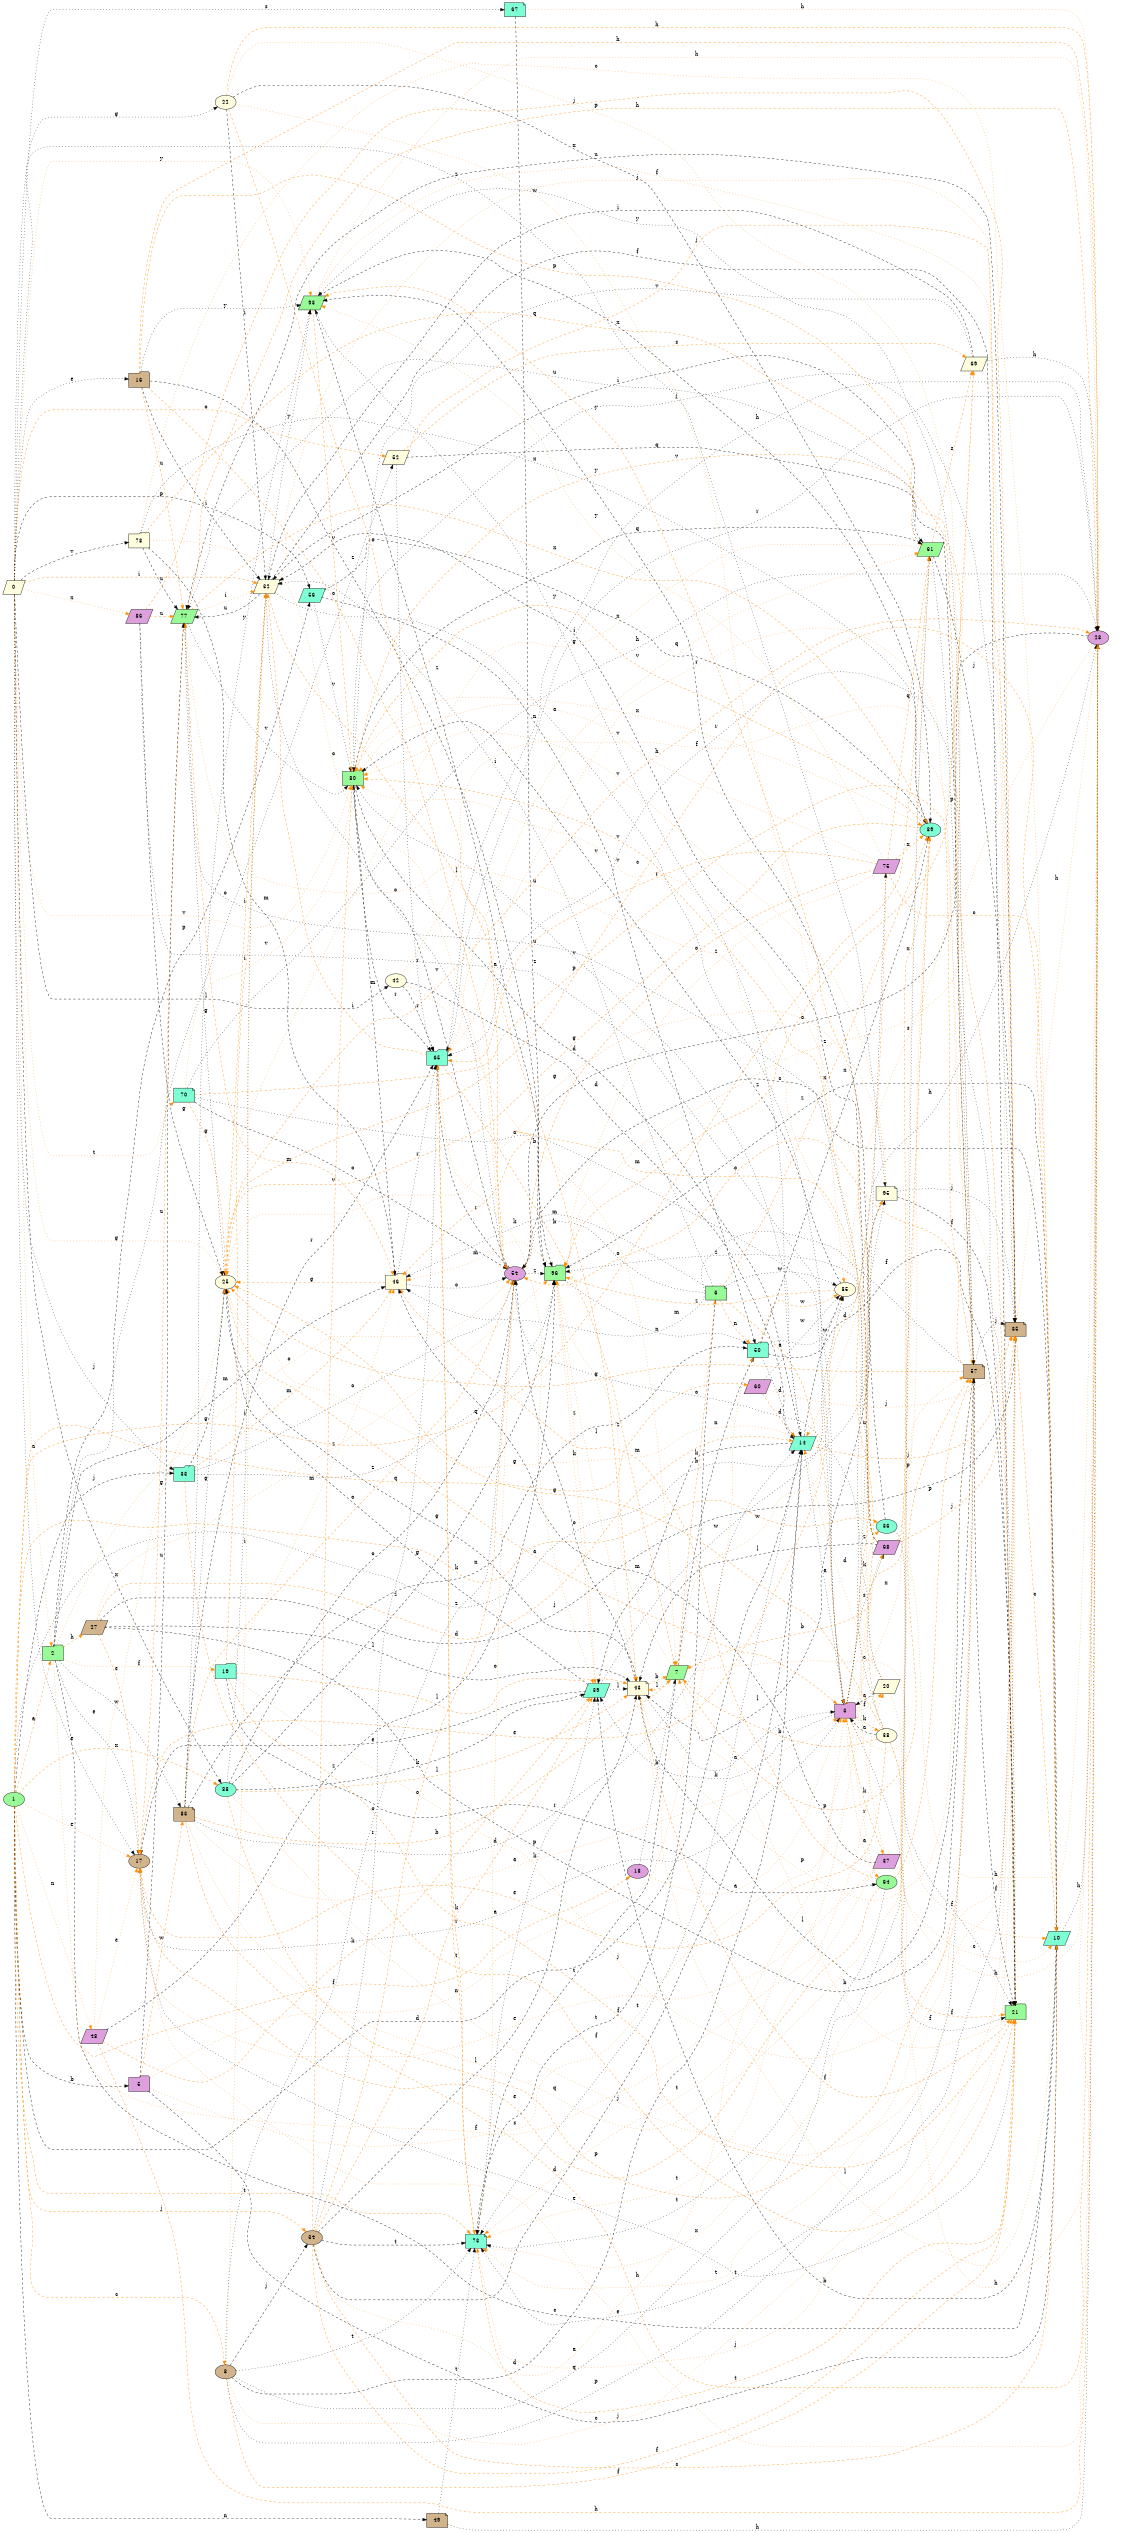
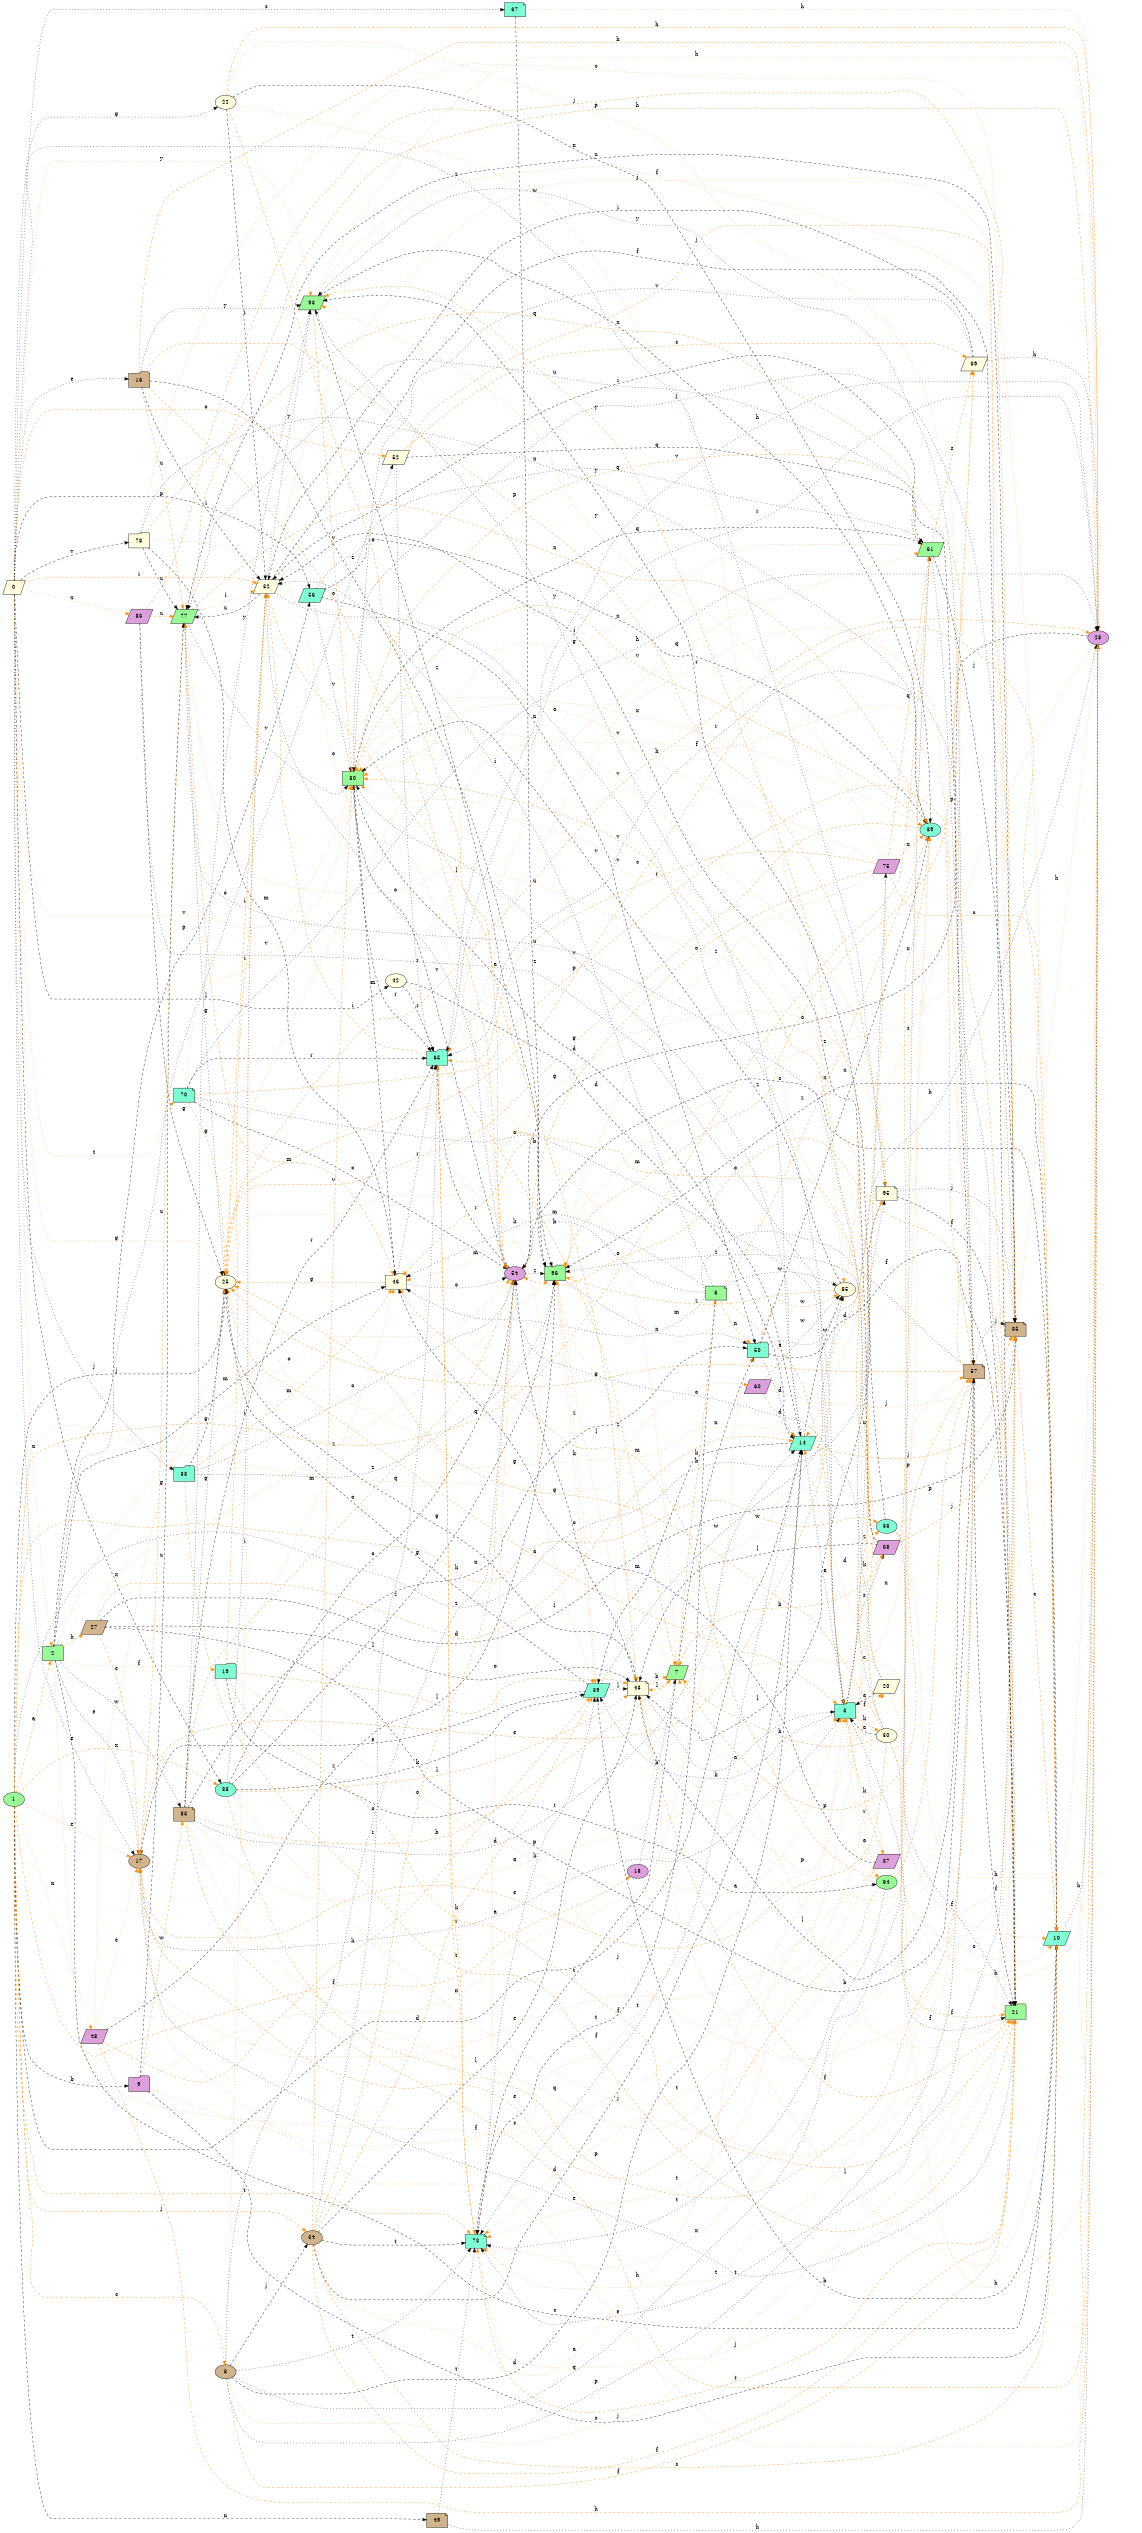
  strict digraph {
    rankdir=LR
    node [fillcolor=lightyellow shape=parallelogram style=filled]
    edge [color=darkorange style=dashed]
    2 [fillcolor=palegreen shape=folder]
    0
    16 [fillcolor=tan shape=folder]
    17 [fillcolor=tan shape=ellipse]
    22 [shape=ellipse]
    25 [shape=ellipse]
    32
    33 [fillcolor=aquamarine shape=folder]
    42 [shape=ellipse]
    52
    56 [fillcolor=aquamarine]
    67 [fillcolor=aquamarine shape=note]
    70 [fillcolor=aquamarine shape=note]
    78 [shape=folder]
    80 [fillcolor=palegreen shape=folder]
    86 [fillcolor=plum]
    88 [fillcolor=aquamarine shape=ellipse]
    93 [fillcolor=palegreen]
    95 [shape=note]
    10 [fillcolor=aquamarine]
    19 [fillcolor=aquamarine shape=folder]
    20
    27 [fillcolor=tan]
    46 [shape=folder]
    54 [fillcolor=plum shape=ellipse]
    83 [fillcolor=tan shape=note]
    57 [fillcolor=tan shape=note]
    77 [fillcolor=palegreen]
    96 [fillcolor=palegreen shape=folder]
    28 [fillcolor=plum shape=ellipse]
-   3 [fillcolor=plum shape=folder]
+   3 [fillcolor=aquamarine shape=folder]
    89 [fillcolor=aquamarine shape=ellipse]
    85 [shape=ellipse]
    21 [fillcolor=palegreen shape=folder]
    43 [shape=note]
    35 [fillcolor=tan shape=note]
    14 [fillcolor=aquamarine]
    7 [fillcolor=palegreen]
    65 [fillcolor=aquamarine shape=folder]
    61 [fillcolor=palegreen]
    69
    50 [fillcolor=aquamarine shape=folder]
    39 [fillcolor=aquamarine]
    1 [fillcolor=palegreen shape=ellipse]
-   5 [fillcolor=plum shape=folder]
+   5 [fillcolor=plum shape=folder label=9]
    8 [fillcolor=tan shape=ellipse]
    18 [fillcolor=plum shape=ellipse]
    34 [fillcolor=tan shape=ellipse]
    36 [fillcolor=aquamarine shape=ellipse]
    48 [fillcolor=plum]
    49 [fillcolor=tan shape=note]
    60 [fillcolor=plum]
    73 [fillcolor=aquamarine shape=note]
    68 [fillcolor=plum]
    64 [fillcolor=palegreen shape=ellipse]
    37 [fillcolor=plum]
-   38 [shape=ellipse]
+   38 [shape=ellipse label=30]
    75 [fillcolor=plum]
    6 [fillcolor=palegreen shape=note]
    2 -> 17 [color=black label=e style=dotted]
    2 -> 52 [color=black label=o style=dotted]
    2 -> 56 [color=black label=p]
    2 -> 10 [color=black label=c]
    2 -> 19 [label=f style=dotted]
    2 -> 20 [label=f style=dotted]
    2 -> 27 [label=h]
    2 -> 46 [color=black label=m]
    2 -> 54 [label=o style=dotted]
    2 -> 83 [color=black label=w style=dotted]
    0 -> 2 [label=a style=dotted]
    0 -> 16 [color=black label=e style=dotted]
    0 -> 17 [color=black label=e style=dotted]
    0 -> 22 [color=black label=g style=dotted]
    0 -> 25 [label=g style=dotted]
    0 -> 32 [label=i]
    0 -> 33 [color=black label=j style=dotted]
    0 -> 42 [color=black label=l]
    0 -> 52 [label=o]
    0 -> 56 [color=black label=p]
    0 -> 67 [color=black label=s style=dotted]
    0 -> 70 [label=t style=dotted]
    0 -> 78 [color=black label=v]
    0 -> 80 [label=v style=dotted]
    0 -> 86 [label=x style=dotted]
    0 -> 88 [color=black label=x]
    0 -> 93 [label=y style=dotted]
    0 -> 95 [color=black label=z style=dotted]
    16 -> 32 [color=black label=i]
    16 -> 93 [color=black label=y style=dotted]
    16 -> 54 [label=o]
-   16 -> 57 [label=p]
+   16 -> 95 [label=p]
    16 -> 77 [label=u]
    16 -> 96 [color=black label=z]
    16 -> 28 [label=h]
    17 -> 77 [label=u]
    17 -> 3 [color=black label=a style=dotted]
    22 -> 32 [color=black label=i]
    22 -> 54 [label=o]
    22 -> 57 [label=p style=dotted]
    22 -> 28 [label=h]
    22 -> 89 [color=black label=x]
    22 -> 85 [label=w style=dotted]
    25 -> 32 [label=i]
    25 -> 10 [label=c]
    25 -> 28 [label=h]
    25 -> 3 [label=a]
    32 -> 93 [color=black label=y style=dotted]
    32 -> 54 [color=black label=o style=dotted]
    32 -> 77 [color=black label=u]
    32 -> 3 [color=black label=a style=dotted]
    32 -> 21 [color=black label=f]
    32 -> 43 [label=l]
    32 -> 35 [label=j style=dotted]
    33 -> 25 [color=black label=g]
    33 -> 46 [label=m]
    33 -> 54 [color=black label=o style=dotted]
    33 -> 96 [color=black label=z style=dotted]
    33 -> 21 [label=f]
    42 -> 21 [label=f style=dotted]
    42 -> 14 [color=black label=d]
    42 -> 7 [label=b style=dotted]
    42 -> 65 [color=black label=r]
    52 -> 35 [label=j]
    52 -> 65 [color=black label=r style=dotted]
    52 -> 61 [color=black label=q]
    52 -> 69 [label=s]
    56 -> 80 [color=black label=v style=dotted]
    56 -> 89 [color=black label=x]
+   56 -> 61 [color=black label=q style=dotted]
    56 -> 50 [color=black label=n]
    67 -> 96 [color=black label=z]
    67 -> 28 [label=h style=dotted]
    70 -> 25 [label=g]
    70 -> 80 [label=v style=dotted]
    70 -> 54 [color=black label=o]
    70 -> 57 [label=p]
    70 -> 28 [color=black label=h style=dotted]
    70 -> 3 [color=black label=a style=dotted]
+   70 -> 65 [color=black label=r]
    78 -> 10 [label=c style=dotted]
    78 -> 46 [color=black label=m]
    78 -> 54 [label=o style=dotted]
    78 -> 77 [color=black label=u]
    78 -> 89 [color=black label=x style=dotted]
    78 -> 61 [label=q]
    80 -> 46 [color=black label=m]
    80 -> 89 [label=x style=dotted]
    80 -> 35 [color=black label=j style=dotted]
    80 -> 14 [color=black label=d]
    80 -> 65 [color=black label=r]
    80 -> 61 [color=black label=q]
    86 -> 25 [color=black label=g]
    86 -> 77 [label=u]
    86 -> 3 [color=black label=a style=dotted]
    86 -> 35 [label=j]
    88 -> 32 [color=black label=i style=dotted]
    88 -> 54 [color=black label=o]
    88 -> 57 [label=p]
    88 -> 96 [color=black label=z]
    88 -> 43 [label=l]
    88 -> 35 [label=j style=dotted]
    88 -> 39 [color=black label=k]
    93 -> 80 [label=v]
    93 -> 96 [color=black label=z]
    93 -> 28 [label=h style=dotted]
    93 -> 89 [color=black label=x]
    93 -> 21 [label=f style=dotted]
    95 -> 25 [label=g style=dotted]
    95 -> 80 [label=v style=dotted]
    95 -> 21 [color=black label=f]
    95 -> 43 [color=black label=l]
    95 -> 35 [color=black label=j style=dotted]
    95 -> 14 [label=d style=dotted]
    10 -> 96 [color=black label=z]
    10 -> 28 [color=black label=h style=dotted]
    10 -> 43 [label=l style=dotted]
    10 -> 39 [color=black label=b]
    19 -> 32 [label=i]
    19 -> 46 [label=m style=dotted]
    19 -> 21 [label=f]
    19 -> 43 [label=l]
    19 -> 35 [label=j style=dotted]
    19 -> 64 [color=black label=r]
    20 -> 80 [label=v style=dotted]
    20 -> 77 [color=black label=u style=dotted]
    20 -> 28 [label=h style=dotted]
    20 -> 3 [color=black label=a]
    20 -> 14 [label=d style=dotted]
    27 -> 17 [label=e]
    27 -> 57 [color=black label=p]
    27 -> 96 [label=z style=dotted]
    27 -> 43 [color=black label=l]
    27 -> 35 [color=black label=j]
    27 -> 14 [label=d]
    46 -> 25 [label=g]
    46 -> 54 [color=black label=o style=dotted]
    46 -> 65 [color=black label=r style=dotted]
    54 -> 80 [color=black label=v]
    54 -> 10 [color=black label=c]
    54 -> 96 [color=black label=z style=dotted]
    54 -> 65 [color=black label=r]
    83 -> 25 [color=black label=g style=dotted]
    83 -> 93 [color=black label=y style=dotted]
    83 -> 54 [label=o]
    83 -> 28 [label=h]
    83 -> 3 [label=a style=dotted]
    83 -> 14 [color=black label=d style=dotted]
    83 -> 7 [label=b]
    83 -> 65 [color=black label=r]
    83 -> 61 [label=q style=dotted]
    83 -> 50 [color=black label=n]
    57 -> 25 [label=g]
    57 -> 32 [color=black label=i]
    57 -> 93 [color=black label=y style=dotted]
    57 -> 46 [color=black label=m style=dotted]
    57 -> 54 [label=o]
    57 -> 21 [color=black label=f]
    57 -> 43 [color=black label=l]
    57 -> 35 [color=black label=j style=dotted]
    57 -> 65 [label=r style=dotted]
    57 -> 73 [label=t style=dotted]
    77 -> 25 [color=black label=g style=dotted]
    77 -> 32 [label=i style=dotted]
    77 -> 80 [color=black label=v style=dotted]
    77 -> 46 [label=m]
    77 -> 28 [label=h]
    77 -> 89 [label=x]
    96 -> 46 [label=m style=dotted]
    96 -> 43 [label=l style=dotted]
    96 -> 50 [color=black label=n style=dotted]
    96 -> 39 [label=k style=dotted]
    28 -> 17 [label=e style=dotted]
    28 -> 54 [color=black label=o]
    28 -> 96 [label=z style=dotted]
    28 -> 65 [color=black label=r style=dotted]
    3 -> 95 [label=z]
    3 -> 20 [label=f style=dotted]
    3 -> 57 [label=p style=dotted]
    3 -> 89 [label=x style=dotted]
    3 -> 21 [color=black label=f style=dotted]
    3 -> 39 [color=black label=k style=dotted]
    3 -> 36 [label=k style=dotted]
    3 -> 68 [color=black label=s style=dotted]
    3 -> 64 [label=r style=dotted]
    3 -> 37 [label=k]
    3 -> 38 [label=k]
    3 -> 75 [color=black label=u style=dotted]
    89 -> 25 [label=g]
    89 -> 80 [label=v]
-   89 -> 7 [label=b]
+   68 -> 7 [label=b]
    85 -> 80 [color=black label=v]
    85 -> 96 [label=z]
    85 -> 69 [label=s style=dotted]
    21 -> 17 [color=black label=e style=dotted]
    21 -> 80 [label=v]
    21 -> 7 [label=b style=dotted]
    21 -> 65 [color=black label=r style=dotted]
    21 -> 73 [label=t]
    43 -> 25 [color=black label=g]
    43 -> 54 [color=black label=o]
    43 -> 57 [label=p style=dotted]
    43 -> 3 [color=black label=a style=dotted]
    43 -> 21 [label=f]
    43 -> 7 [label=b]
    35 -> 10 [label=c]
    35 -> 77 [color=black label=u]
    35 -> 28 [label=h style=dotted]
    35 -> 73 [color=black label=t style=dotted]
    14 -> 25 [label=g style=dotted]
    14 -> 80 [color=black label=v style=dotted]
    14 -> 93 [color=black label=y style=dotted]
    14 -> 3 [color=black label=a style=dotted]
    14 -> 85 [color=black label=w]
    14 -> 35 [label=j]
    14 -> 39 [color=black label=k]
    14 -> 73 [color=black label=t style=dotted]
    7 -> 10 [label=c style=dotted]
    7 -> 57 [label=p]
    7 -> 96 [label=z style=dotted]
    7 -> 85 [label=w style=dotted]
    7 -> 43 [label=l]
    7 -> 50 [color=black label=n]
    7 -> 73 [color=black label=t]
    7 -> 6 [label=b]
    65 -> 32 [label=i]
    65 -> 28 [color=black label=h style=dotted]
    65 -> 7 [label=b]
    65 -> 61 [label=q style=dotted]
    65 -> 39 [label=k style=dotted]
    65 -> 73 [label=t]
    61 -> 25 [label=g style=dotted]
    61 -> 57 [color=black label=p style=dotted]
    61 -> 77 [color=black label=u style=dotted]
    61 -> 35 [color=black label=j]
    61 -> 69 [label=s]
    69 -> 32 [color=black label=i]
    69 -> 80 [color=black label=v style=dotted]
    69 -> 96 [label=z]
    69 -> 28 [color=black label=h style=dotted]
    50 -> 28 [color=black label=h style=dotted]
    50 -> 89 [color=black label=x]
    50 -> 85 [label=w]
    50 -> 21 [color=black label=f]
    50 -> 14 [color=black label=d style=dotted]
    39 -> 17 [color=black label=e]
    39 -> 25 [color=black label=g]
    39 -> 96 [label=z style=dotted]
    39 -> 85 [color=black label=w style=dotted]
    39 -> 43 [color=black label=l style=dotted]
    1 -> 2 [label=a]
    1 -> 17 [label=e style=dotted]
-   1 -> 33 [color=black label=j]
+   1 -> 25 [color=black label=j]
    1 -> 88 [label=x]
    1 -> 95 [color=black label=z style=dotted]
    1 -> 14 [color=black label=d]
    1 -> 61 [label=q]
    1 -> 5 [color=black label=b]
    1 -> 8 [label=c]
    1 -> 18 [label=f]
    1 -> 34 [label=j]
    1 -> 36 [label=k]
    1 -> 48 [label=n style=dotted]
    1 -> 49 [color=black label=n]
-   1 -> 60 [label=q]
+   1 -> 60 [label=q style=dotted]
    1 -> 73 [label=t]
    5 -> 10 [color=black label=c]
    5 -> 83 [label=w]
    5 -> 77 [color=black label=u]
    5 -> 50 [label=n style=dotted]
    5 -> 68 [label=s style=dotted]
    8 -> 32 [label=i style=dotted]
    8 -> 54 [color=black label=o style=dotted]
    8 -> 57 [color=black label=p style=dotted]
    8 -> 21 [label=f]
    8 -> 35 [label=j style=dotted]
    8 -> 14 [color=black label=d]
    8 -> 61 [color=black label=q style=dotted]
    8 -> 34 [color=black label=j]
    8 -> 73 [color=black label=t style=dotted]
    18 -> 3 [label=a style=dotted]
    18 -> 7 [color=black label=b style=dotted]
    34 -> 80 [label=v]
    34 -> 10 [label=c]
    34 -> 54 [label=o]
    34 -> 3 [label=a style=dotted]
    34 -> 21 [label=f]
    34 -> 43 [color=black label=l]
    34 -> 14 [color=black label=d]
    34 -> 65 [color=black label=r style=dotted]
    34 -> 39 [label=k]
    34 -> 73 [color=black label=t]
    36 -> 93 [color=black label=y]
    36 -> 28 [label=h style=dotted]
    36 -> 21 [color=black label=f style=dotted]
    48 -> 17 [label=e style=dotted]
    48 -> 25 [label=g style=dotted]
    48 -> 96 [color=black label=z]
    48 -> 28 [label=h]
    48 -> 39 [label=k]
    49 -> 28 [color=black label=h style=dotted]
    49 -> 73 [color=black label=t style=dotted]
    60 -> 85 [color=black label=w style=dotted]
    60 -> 35 [label=j style=dotted]
    60 -> 14 [label=d]
    73 -> 54 [label=o style=dotted]
    73 -> 89 [label=x style=dotted]
    73 -> 35 [label=j style=dotted]
    73 -> 65 [label=r]
    73 -> 39 [color=black label=k style=dotted]
    68 -> 32 [color=black label=i]
    68 -> 93 [label=y]
    68 -> 46 [label=m]
    68 -> 96 [color=black label=z style=dotted]
    68 -> 89 [label=x]
    68 -> 43 [color=black label=l]
    68 -> 35 [label=j]
    68 -> 73 [label=t style=dotted]
    64 -> 17 [label=e]
    64 -> 46 [label=m]
    64 -> 57 [label=p]
    64 -> 3 [label=a style=dotted]
    64 -> 73 [color=black label=t style=dotted]
    37 -> 17 [label=e style=dotted]
    37 -> 46 [color=black label=m]
    37 -> 77 [label=u style=dotted]
    37 -> 28 [label=h style=dotted]
    37 -> 73 [label=t style=dotted]
    38 -> 17 [label=e]
    38 -> 25 [label=g]
    38 -> 80 [label=v]
    38 -> 10 [label=c style=dotted]
    38 -> 54 [color=black label=o style=dotted]
    38 -> 3 [color=black label=a]
    38 -> 21 [label=f]
    38 -> 7 [label=b]
    75 -> 17 [label=e]
    75 -> 80 [label=v style=dotted]
    75 -> 93 [label=y style=dotted]
    75 -> 10 [label=c]
    75 -> 54 [label=o]
    75 -> 96 [label=z style=dotted]
    75 -> 89 [label=x]
    75 -> 65 [label=r]
    75 -> 61 [label=q]
    6 -> 32 [color=black label=i style=dotted]
    6 -> 46 [color=black label=m style=dotted]
    6 -> 54 [color=black label=o style=dotted]
    6 -> 3 [label=a]
    6 -> 89 [label=x]
    6 -> 85 [color=black label=w style=dotted]
    6 -> 50 [label=n]
    6 -> 73 [color=black label=t]
  }
